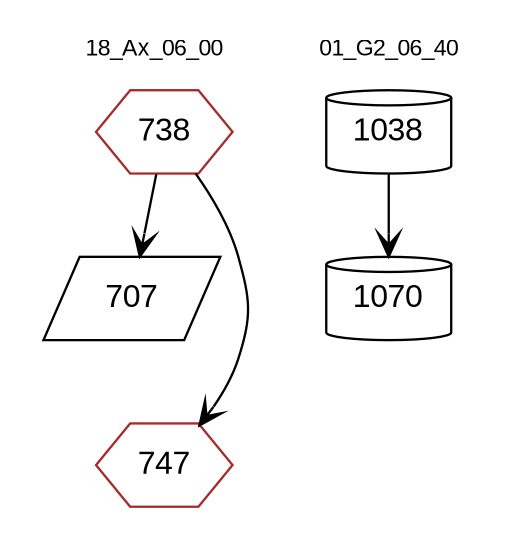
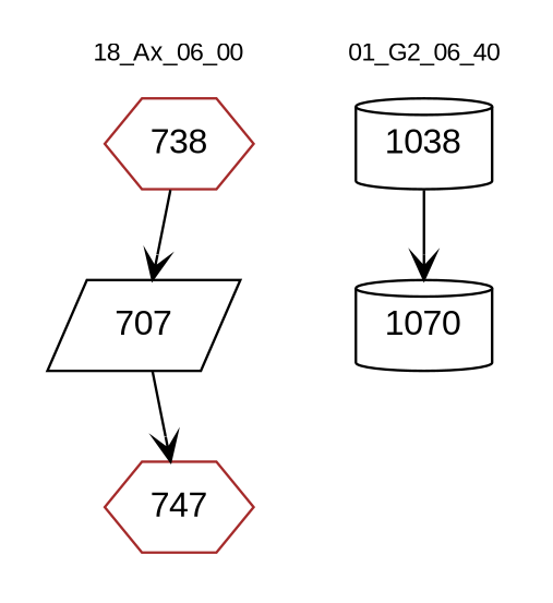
  digraph {
    fontname="Liberation Sans"
    node [color=black fontname="Liberation Sans" shape=hexagon]
    edge [arrowhead=vee color=black fontname="Liberation Sans"]
    n1 [color=brown label=738]
    n2 [label=707 shape=parallelogram]
    n3 [color=brown label=747]
    n4 [label=1038 shape=cylinder]
    n5 [label=1070 shape=cylinder]
    subgraph cluster_1 {
      color=white
      fontsize=10
      label="18_Ax_06_00"
      n1
      n2
      n3
    }
    subgraph cluster_2 {
      color=white
      fontsize=10
      label="01_G2_06_40"
      n4
      n5
    }
    n1 -> n2
-   n1 -> n3
+   n2 -> n3
    n4 -> n5
  }
